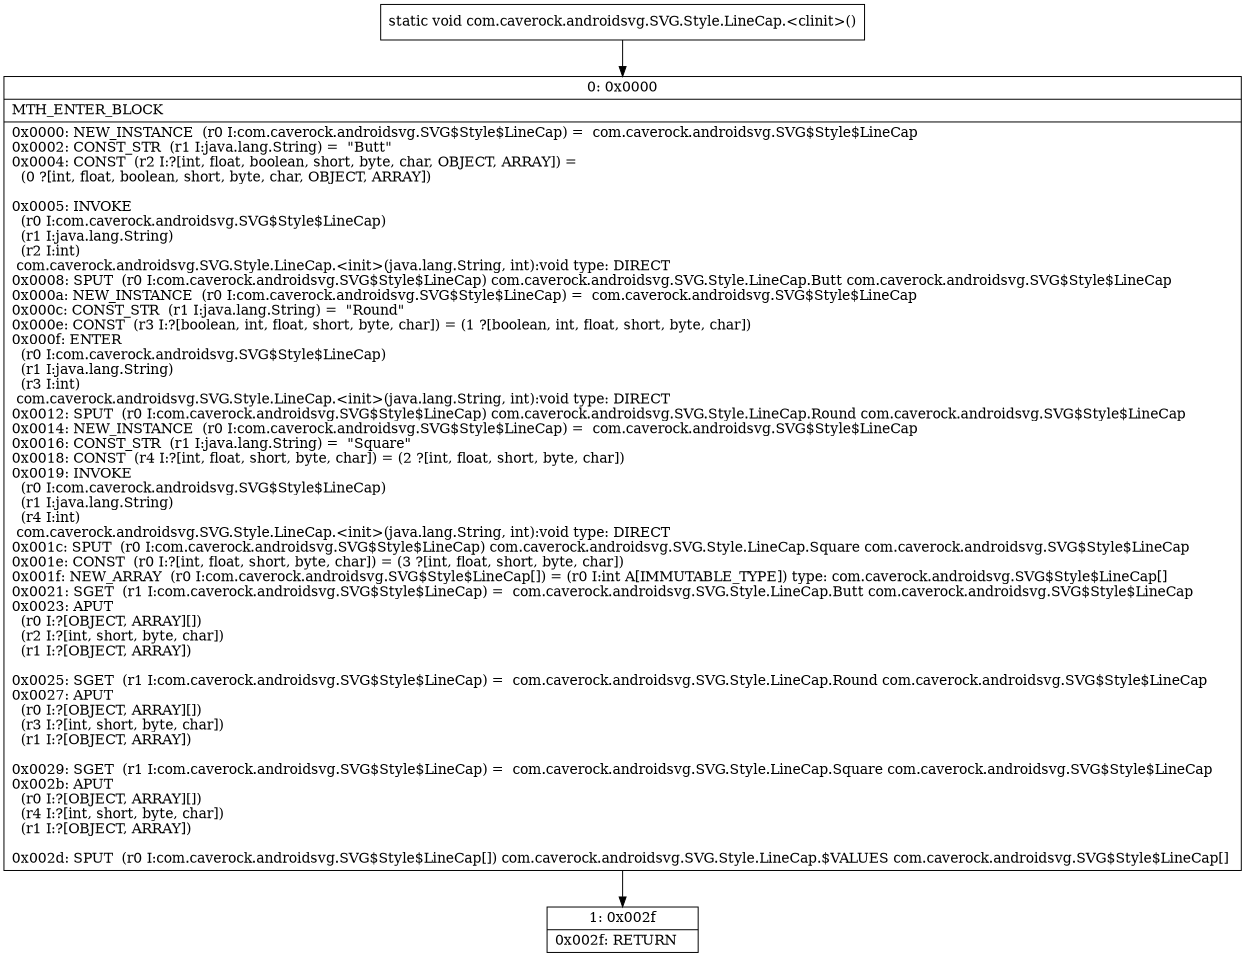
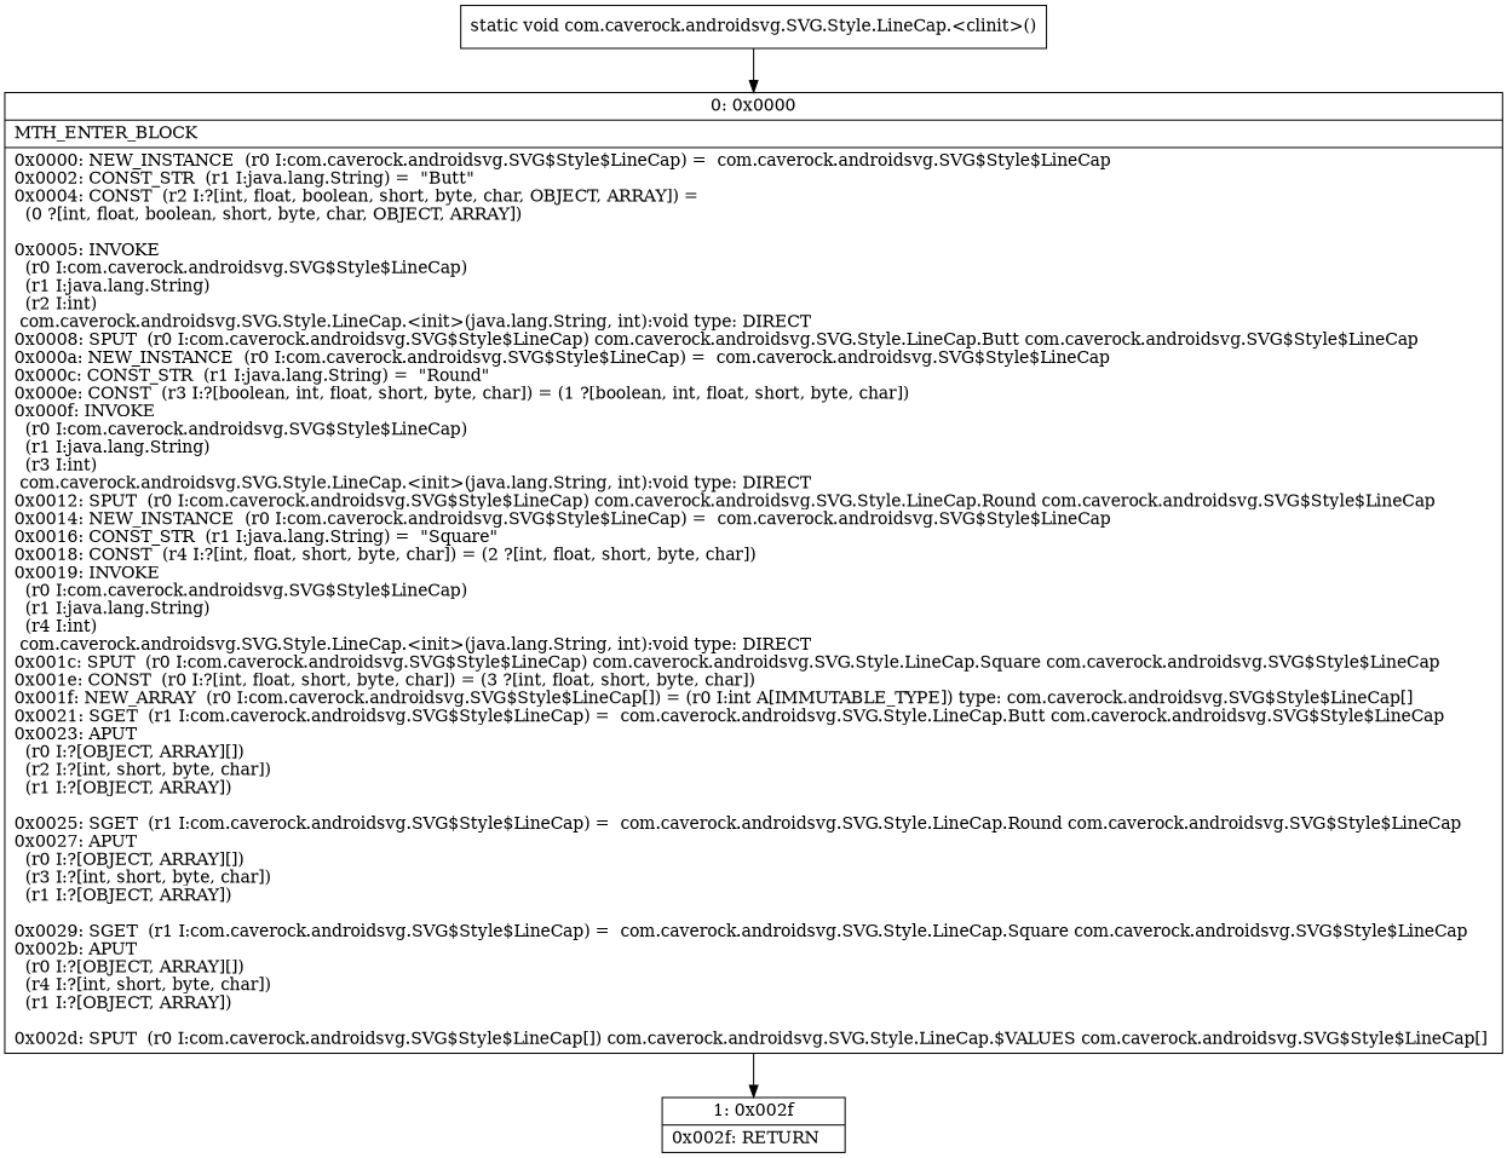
  digraph {
    node [shape=record]
-   n1 [label="{0\:\ 0x0000|MTH_ENTER_BLOCK\l|0x0000: NEW_INSTANCE  (r0 I:com.caverock.androidsvg.SVG$Style$LineCap) =  com.caverock.androidsvg.SVG$Style$LineCap \l0x0002: CONST_STR  (r1 I:java.lang.String) =  \"Butt\" \l0x0004: CONST  (r2 I:?[int, float, boolean, short, byte, char, OBJECT, ARRAY]) = \l  (0 ?[int, float, boolean, short, byte, char, OBJECT, ARRAY])\l \l0x0005: INVOKE  \l  (r0 I:com.caverock.androidsvg.SVG$Style$LineCap)\l  (r1 I:java.lang.String)\l  (r2 I:int)\l com.caverock.androidsvg.SVG.Style.LineCap.\<init\>(java.lang.String, int):void type: DIRECT \l0x0008: SPUT  (r0 I:com.caverock.androidsvg.SVG$Style$LineCap) com.caverock.androidsvg.SVG.Style.LineCap.Butt com.caverock.androidsvg.SVG$Style$LineCap \l0x000a: NEW_INSTANCE  (r0 I:com.caverock.androidsvg.SVG$Style$LineCap) =  com.caverock.androidsvg.SVG$Style$LineCap \l0x000c: CONST_STR  (r1 I:java.lang.String) =  \"Round\" \l0x000e: CONST  (r3 I:?[boolean, int, float, short, byte, char]) = (1 ?[boolean, int, float, short, byte, char]) \l0x000f: ENTER  \l  (r0 I:com.caverock.androidsvg.SVG$Style$LineCap)\l  (r1 I:java.lang.String)\l  (r3 I:int)\l com.caverock.androidsvg.SVG.Style.LineCap.\<init\>(java.lang.String, int):void type: DIRECT \l0x0012: SPUT  (r0 I:com.caverock.androidsvg.SVG$Style$LineCap) com.caverock.androidsvg.SVG.Style.LineCap.Round com.caverock.androidsvg.SVG$Style$LineCap \l0x0014: NEW_INSTANCE  (r0 I:com.caverock.androidsvg.SVG$Style$LineCap) =  com.caverock.androidsvg.SVG$Style$LineCap \l0x0016: CONST_STR  (r1 I:java.lang.String) =  \"Square\" \l0x0018: CONST  (r4 I:?[int, float, short, byte, char]) = (2 ?[int, float, short, byte, char]) \l0x0019: INVOKE  \l  (r0 I:com.caverock.androidsvg.SVG$Style$LineCap)\l  (r1 I:java.lang.String)\l  (r4 I:int)\l com.caverock.androidsvg.SVG.Style.LineCap.\<init\>(java.lang.String, int):void type: DIRECT \l0x001c: SPUT  (r0 I:com.caverock.androidsvg.SVG$Style$LineCap) com.caverock.androidsvg.SVG.Style.LineCap.Square com.caverock.androidsvg.SVG$Style$LineCap \l0x001e: CONST  (r0 I:?[int, float, short, byte, char]) = (3 ?[int, float, short, byte, char]) \l0x001f: NEW_ARRAY  (r0 I:com.caverock.androidsvg.SVG$Style$LineCap[]) = (r0 I:int A[IMMUTABLE_TYPE]) type: com.caverock.androidsvg.SVG$Style$LineCap[] \l0x0021: SGET  (r1 I:com.caverock.androidsvg.SVG$Style$LineCap) =  com.caverock.androidsvg.SVG.Style.LineCap.Butt com.caverock.androidsvg.SVG$Style$LineCap \l0x0023: APUT  \l  (r0 I:?[OBJECT, ARRAY][])\l  (r2 I:?[int, short, byte, char])\l  (r1 I:?[OBJECT, ARRAY])\l \l0x0025: SGET  (r1 I:com.caverock.androidsvg.SVG$Style$LineCap) =  com.caverock.androidsvg.SVG.Style.LineCap.Round com.caverock.androidsvg.SVG$Style$LineCap \l0x0027: APUT  \l  (r0 I:?[OBJECT, ARRAY][])\l  (r3 I:?[int, short, byte, char])\l  (r1 I:?[OBJECT, ARRAY])\l \l0x0029: SGET  (r1 I:com.caverock.androidsvg.SVG$Style$LineCap) =  com.caverock.androidsvg.SVG.Style.LineCap.Square com.caverock.androidsvg.SVG$Style$LineCap \l0x002b: APUT  \l  (r0 I:?[OBJECT, ARRAY][])\l  (r4 I:?[int, short, byte, char])\l  (r1 I:?[OBJECT, ARRAY])\l \l0x002d: SPUT  (r0 I:com.caverock.androidsvg.SVG$Style$LineCap[]) com.caverock.androidsvg.SVG.Style.LineCap.$VALUES com.caverock.androidsvg.SVG$Style$LineCap[] \l}"]
+   n1 [label="{0\:\ 0x0000|MTH_ENTER_BLOCK\l|0x0000: NEW_INSTANCE  (r0 I:com.caverock.androidsvg.SVG$Style$LineCap) =  com.caverock.androidsvg.SVG$Style$LineCap \l0x0002: CONST_STR  (r1 I:java.lang.String) =  \"Butt\" \l0x0004: CONST  (r2 I:?[int, float, boolean, short, byte, char, OBJECT, ARRAY]) = \l  (0 ?[int, float, boolean, short, byte, char, OBJECT, ARRAY])\l \l0x0005: INVOKE  \l  (r0 I:com.caverock.androidsvg.SVG$Style$LineCap)\l  (r1 I:java.lang.String)\l  (r2 I:int)\l com.caverock.androidsvg.SVG.Style.LineCap.\<init\>(java.lang.String, int):void type: DIRECT \l0x0008: SPUT  (r0 I:com.caverock.androidsvg.SVG$Style$LineCap) com.caverock.androidsvg.SVG.Style.LineCap.Butt com.caverock.androidsvg.SVG$Style$LineCap \l0x000a: NEW_INSTANCE  (r0 I:com.caverock.androidsvg.SVG$Style$LineCap) =  com.caverock.androidsvg.SVG$Style$LineCap \l0x000c: CONST_STR  (r1 I:java.lang.String) =  \"Round\" \l0x000e: CONST  (r3 I:?[boolean, int, float, short, byte, char]) = (1 ?[boolean, int, float, short, byte, char]) \l0x000f: INVOKE  \l  (r0 I:com.caverock.androidsvg.SVG$Style$LineCap)\l  (r1 I:java.lang.String)\l  (r3 I:int)\l com.caverock.androidsvg.SVG.Style.LineCap.\<init\>(java.lang.String, int):void type: DIRECT \l0x0012: SPUT  (r0 I:com.caverock.androidsvg.SVG$Style$LineCap) com.caverock.androidsvg.SVG.Style.LineCap.Round com.caverock.androidsvg.SVG$Style$LineCap \l0x0014: NEW_INSTANCE  (r0 I:com.caverock.androidsvg.SVG$Style$LineCap) =  com.caverock.androidsvg.SVG$Style$LineCap \l0x0016: CONST_STR  (r1 I:java.lang.String) =  \"Square\" \l0x0018: CONST  (r4 I:?[int, float, short, byte, char]) = (2 ?[int, float, short, byte, char]) \l0x0019: INVOKE  \l  (r0 I:com.caverock.androidsvg.SVG$Style$LineCap)\l  (r1 I:java.lang.String)\l  (r4 I:int)\l com.caverock.androidsvg.SVG.Style.LineCap.\<init\>(java.lang.String, int):void type: DIRECT \l0x001c: SPUT  (r0 I:com.caverock.androidsvg.SVG$Style$LineCap) com.caverock.androidsvg.SVG.Style.LineCap.Square com.caverock.androidsvg.SVG$Style$LineCap \l0x001e: CONST  (r0 I:?[int, float, short, byte, char]) = (3 ?[int, float, short, byte, char]) \l0x001f: NEW_ARRAY  (r0 I:com.caverock.androidsvg.SVG$Style$LineCap[]) = (r0 I:int A[IMMUTABLE_TYPE]) type: com.caverock.androidsvg.SVG$Style$LineCap[] \l0x0021: SGET  (r1 I:com.caverock.androidsvg.SVG$Style$LineCap) =  com.caverock.androidsvg.SVG.Style.LineCap.Butt com.caverock.androidsvg.SVG$Style$LineCap \l0x0023: APUT  \l  (r0 I:?[OBJECT, ARRAY][])\l  (r2 I:?[int, short, byte, char])\l  (r1 I:?[OBJECT, ARRAY])\l \l0x0025: SGET  (r1 I:com.caverock.androidsvg.SVG$Style$LineCap) =  com.caverock.androidsvg.SVG.Style.LineCap.Round com.caverock.androidsvg.SVG$Style$LineCap \l0x0027: APUT  \l  (r0 I:?[OBJECT, ARRAY][])\l  (r3 I:?[int, short, byte, char])\l  (r1 I:?[OBJECT, ARRAY])\l \l0x0029: SGET  (r1 I:com.caverock.androidsvg.SVG$Style$LineCap) =  com.caverock.androidsvg.SVG.Style.LineCap.Square com.caverock.androidsvg.SVG$Style$LineCap \l0x002b: APUT  \l  (r0 I:?[OBJECT, ARRAY][])\l  (r4 I:?[int, short, byte, char])\l  (r1 I:?[OBJECT, ARRAY])\l \l0x002d: SPUT  (r0 I:com.caverock.androidsvg.SVG$Style$LineCap[]) com.caverock.androidsvg.SVG.Style.LineCap.$VALUES com.caverock.androidsvg.SVG$Style$LineCap[] \l}"]
    n2 [label="{1\:\ 0x002f|0x002f: RETURN   \l}"]
    n3 [label="{static void com.caverock.androidsvg.SVG.Style.LineCap.\<clinit\>() }"]
    n1 -> n2
    n3 -> n1
  }
